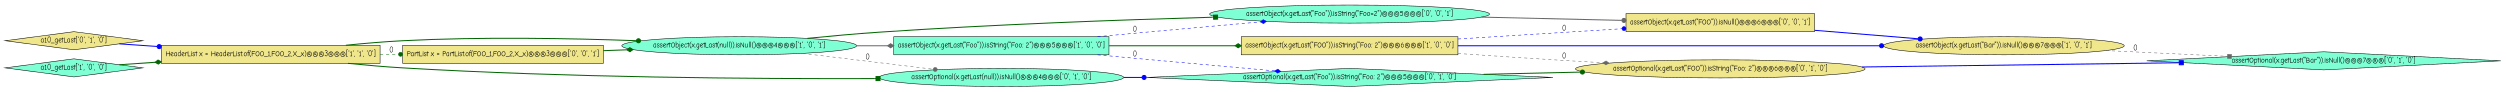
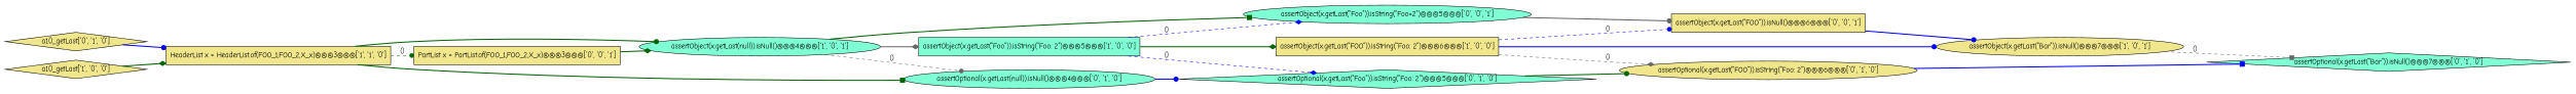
  digraph {
    fontname="Comic Neue"
    rankdir=LR
    node [fillcolor=khaki fontname="Comic Neue" shape=box style=filled]
    edge [arrowhead=dot color=blue fontname="Comic Neue" style=bold]
    n1 [label="assertObject(x.getLast(\"FOO\")).isString(\"Foo: 2\")@@@6@@@['1', '0', '0']"]
    n2 [label="assertOptional(x.getLast(\"FOO\")).isString(\"Foo: 2\")@@@6@@@['0', '1', '0']" shape=ellipse]
    n3 [label="assertObject(x.getLast(\"FOO\")).isNull()@@@6@@@['0', '0', '1']"]
    n4 [label="assertObject(x.getLast(\"Bar\")).isNull()@@@7@@@['1', '0', '1']" shape=ellipse]
    n5 [fillcolor=aquamarine label="assertOptional(x.getLast(\"Bar\")).isNull()@@@7@@@['0', '1', '0']" shape=diamond]
    n6 [label="PartList x = PartList.of(FOO_1,FOO_2,X_x)@@@3@@@['0', '0', '1']"]
    n7 [fillcolor=aquamarine label="assertObject(x.getLast(null)).isNull()@@@4@@@['1', '0', '1']" shape=ellipse]
    n8 [fillcolor=aquamarine label="assertObject(x.getLast(\"Foo\")).isString(\"Foo=2\")@@@5@@@['0', '0', '1']" shape=ellipse]
    n9 [fillcolor=aquamarine label="assertOptional(x.getLast(null)).isNull()@@@4@@@['0', '1', '0']" shape=ellipse]
    n10 [fillcolor=aquamarine label="assertObject(x.getLast(\"Foo\")).isString(\"Foo: 2\")@@@5@@@['1', '0', '0']"]
    n11 [fillcolor=aquamarine label="assertOptional(x.getLast(\"Foo\")).isString(\"Foo: 2\")@@@5@@@['0', '1', '0']" shape=diamond]
    n12 [label="a10_getLast['0', '1', '0']" shape=diamond]
    n13 [label="HeaderList x = HeaderList.of(FOO_1,FOO_2,X_x)@@@3@@@['1', '1', '0']"]
-   n14 [fillcolor=aquamarine label="a10_getLast['1', '0', '0']" shape=diamond]
+   n14 [label="a10_getLast['1', '0', '0']" shape=diamond]
    n1 -> n2 [arrowhead=diamond color=gray40 label=0 style=dashed]
    n1 -> n3 [label=0 style=dashed]
    n1 -> n4
    n2 -> n5 [arrowhead=box]
    n3 -> n4
    n4 -> n5 [arrowhead=box color=gray40 label=0 style=dashed]
    n6 -> n7 [arrowhead=diamond color=darkgreen]
    n7 -> n8 [arrowhead=box color=darkgreen]
    n7 -> n9 [color=gray40 label=0 style=dashed]
    n7 -> n10 [arrowhead=diamond color=gray40]
    n8 -> n3 [color=gray40]
    n9 -> n11
    n10 -> n1 [arrowhead=diamond color=darkgreen]
    n10 -> n8 [arrowhead=diamond label=0 style=dashed]
    n10 -> n11 [arrowhead=diamond label=0 style=dashed]
    n11 -> n2 [color=darkgreen]
    n12 -> n13
    n13 -> n6 [color=darkgreen label=0 style=dashed]
    n13 -> n7 [color=darkgreen]
    n13 -> n9 [arrowhead=box color=darkgreen]
    n14 -> n13 [arrowhead=diamond color=darkgreen]
  }
